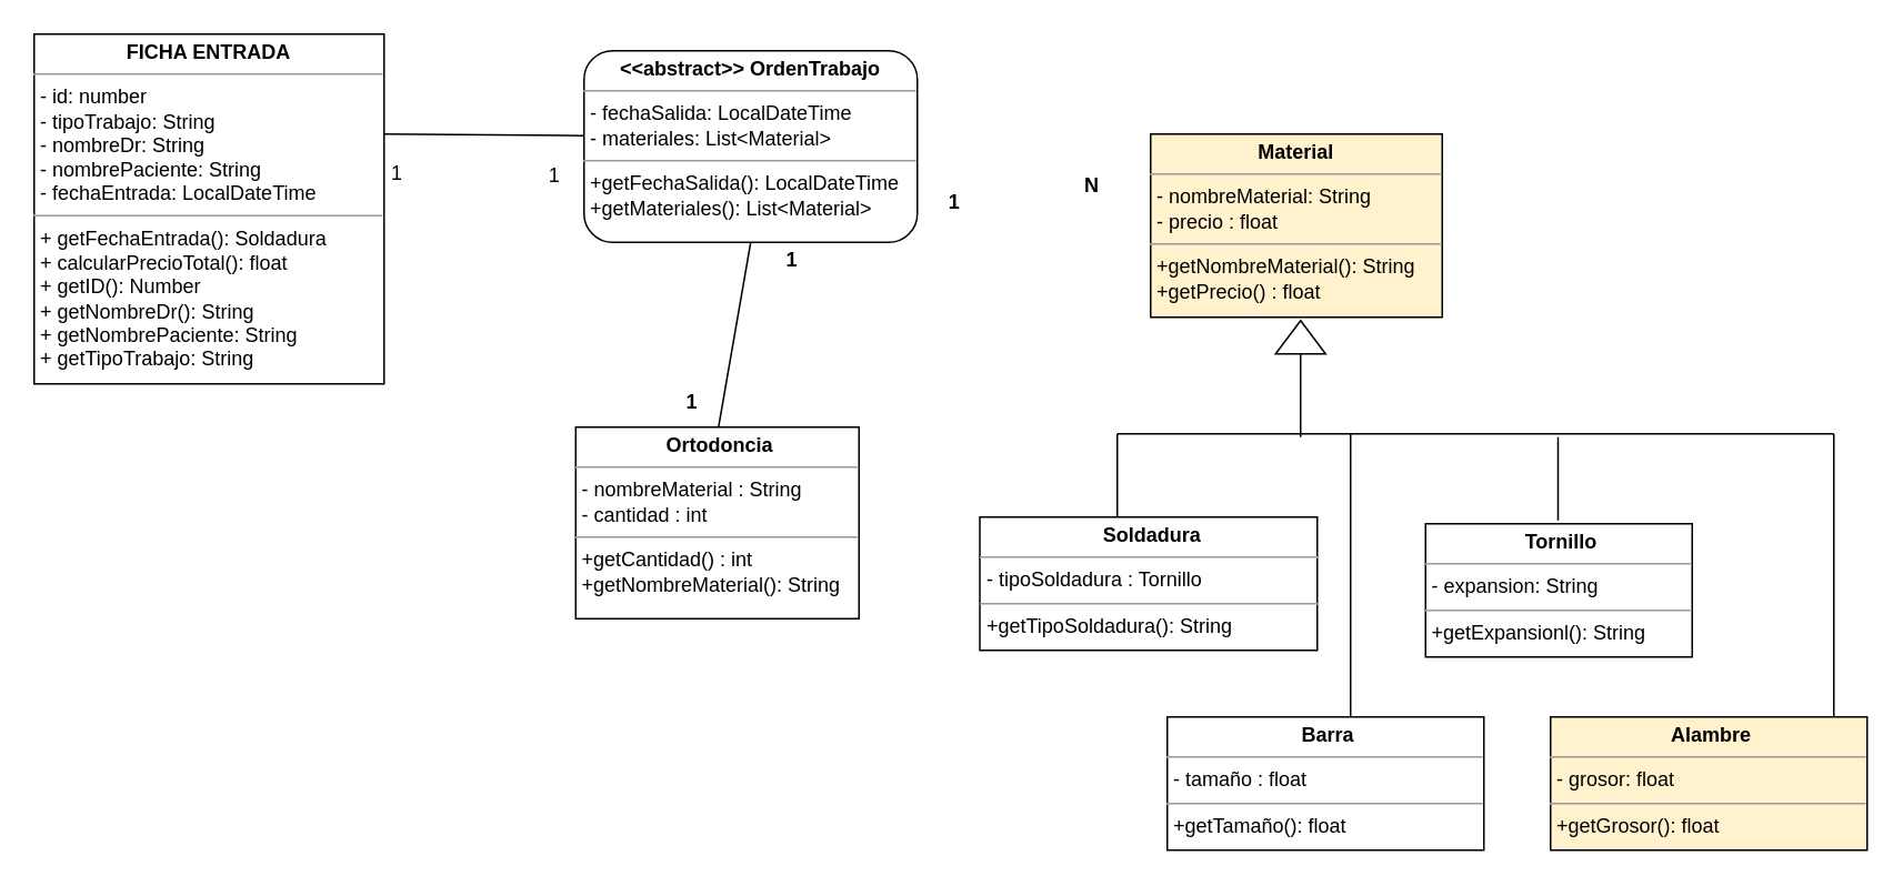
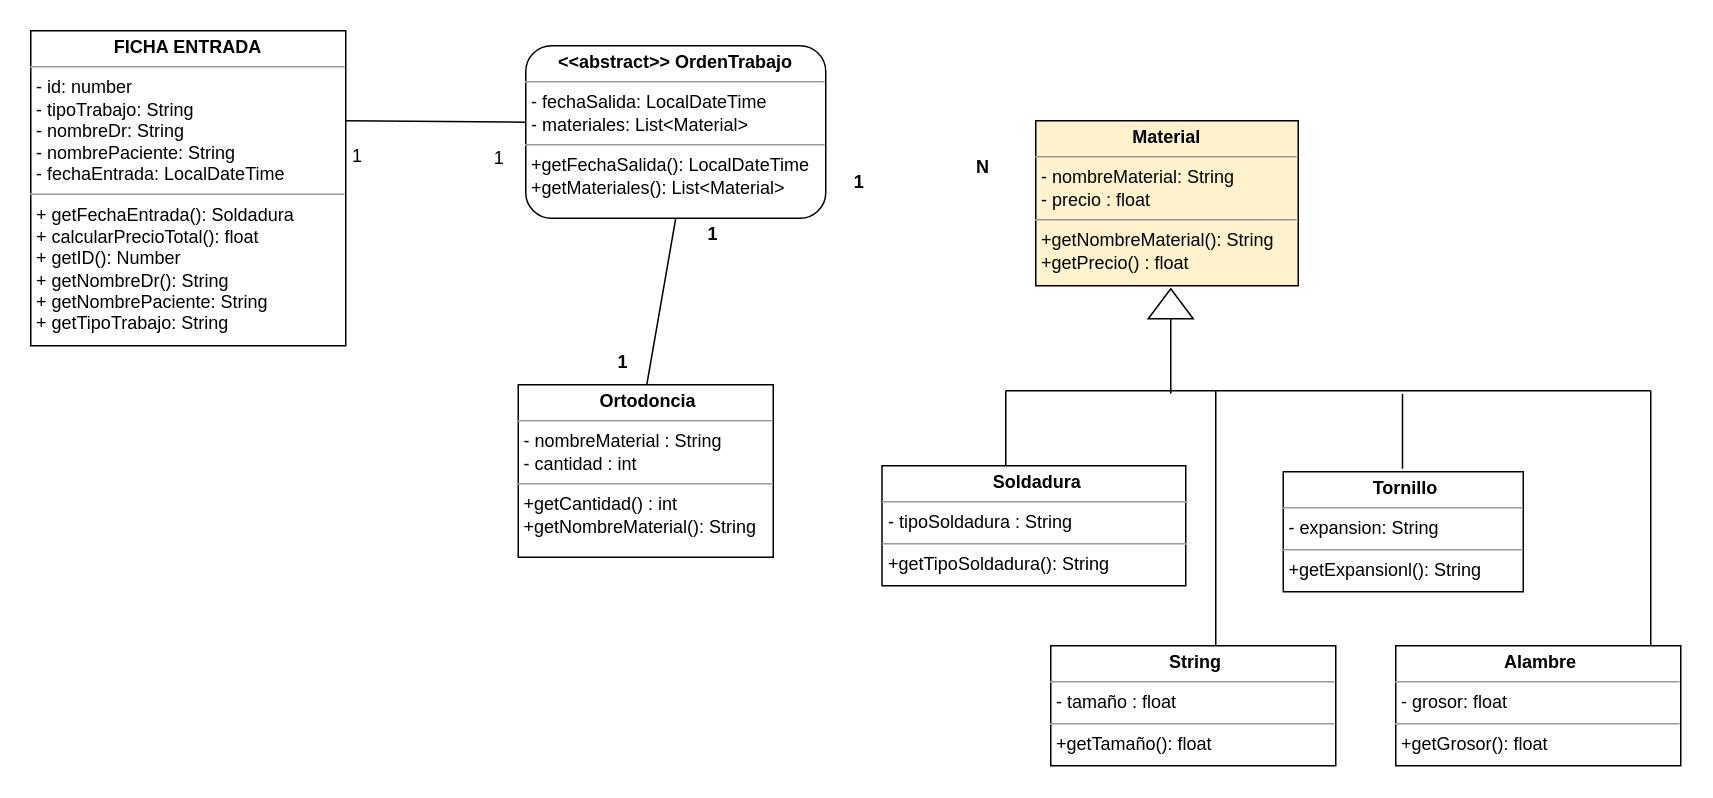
  <mxCell id="0" />
  <mxCell id="1" parent="0" />
  <mxCell id="2" value="&lt;p style=&quot;margin: 0px ; margin-top: 4px ; text-align: center&quot;&gt;&lt;b&gt;FICHA ENTRADA&lt;/b&gt;&lt;/p&gt;&lt;hr size=&quot;1&quot;&gt;&lt;p style=&quot;margin: 0px ; margin-left: 4px&quot;&gt;- id: number&lt;/p&gt;&lt;p style=&quot;margin: 0px ; margin-left: 4px&quot;&gt;- tipoTrabajo: String&lt;/p&gt;&lt;p style=&quot;margin: 0px ; margin-left: 4px&quot;&gt;- nombreDr: String&lt;/p&gt;&lt;p style=&quot;margin: 0px ; margin-left: 4px&quot;&gt;- nombrePaciente: String&lt;/p&gt;&lt;p style=&quot;margin: 0px ; margin-left: 4px&quot;&gt;- fechaEntrada: LocalDateTime&lt;/p&gt;&lt;hr size=&quot;1&quot;&gt;&lt;p style=&quot;margin: 0px ; margin-left: 4px&quot;&gt;+ getFechaEntrada(): Soldadura&lt;/p&gt;&lt;p style=&quot;margin: 0px ; margin-left: 4px&quot;&gt;+ calcularPrecioTotal(): float&lt;/p&gt;&lt;p style=&quot;margin: 0px ; margin-left: 4px&quot;&gt;+ getID(): Number&lt;/p&gt;&lt;p style=&quot;margin: 0px ; margin-left: 4px&quot;&gt;+ getNombreDr(): String&lt;/p&gt;&lt;p style=&quot;margin: 0px ; margin-left: 4px&quot;&gt;+ getNombrePaciente: String&lt;/p&gt;&lt;p style=&quot;margin: 0px ; margin-left: 4px&quot;&gt;+ getTipoTrabajo: String&lt;/p&gt;&lt;p style=&quot;margin: 0px ; margin-left: 4px&quot;&gt;&lt;br&gt;&lt;/p&gt;&lt;p style=&quot;margin: 0px ; margin-left: 4px&quot;&gt;&lt;br&gt;&lt;/p&gt;&lt;p style=&quot;margin: 0px ; margin-left: 4px&quot;&gt;&lt;br&gt;&lt;/p&gt;&lt;p style=&quot;margin: 0px ; margin-left: 4px&quot;&gt;&lt;br&gt;&lt;/p&gt;" style="verticalAlign=top;align=left;overflow=fill;fontSize=12;fontFamily=Helvetica;html=1;" parent="1" vertex="1"><mxGeometry x="20" y="20" width="210" height="210" as="geometry" /></mxCell>
  <mxCell id="3" style="edgeStyle=orthogonalEdgeStyle;rounded=0;orthogonalLoop=1;jettySize=auto;html=1;exitX=0.5;exitY=1;exitDx=0;exitDy=0;" parent="1" source="2" target="2" edge="1"><mxGeometry relative="1" as="geometry" /></mxCell>
  <mxCell id="4" value="&lt;p style=&quot;margin: 0px ; margin-top: 4px ; text-align: center&quot;&gt;&lt;b&gt;&amp;lt;&amp;lt;abstract&amp;gt;&amp;gt; OrdenTrabajo&lt;/b&gt;&lt;/p&gt;&lt;hr size=&quot;1&quot;&gt;&lt;p style=&quot;margin: 0px ; margin-left: 4px&quot;&gt;&lt;span&gt;- fechaSalida: LocalDateTime&lt;/span&gt;&lt;br&gt;&lt;/p&gt;&lt;p style=&quot;margin: 0px ; margin-left: 4px&quot;&gt;- materiales: L&lt;span&gt;ist&amp;lt;Material&amp;gt;&lt;/span&gt;&lt;/p&gt;&lt;hr size=&quot;1&quot;&gt;&lt;p style=&quot;margin: 0px ; margin-left: 4px&quot;&gt;+getFechaSalida(): LocalDateTime&lt;/p&gt;&lt;p style=&quot;margin: 0px ; margin-left: 4px&quot;&gt;+getMateriales(): List&amp;lt;Material&amp;gt;&lt;/p&gt;" style="verticalAlign=top;align=left;overflow=fill;fontSize=12;fontFamily=Helvetica;html=1;rounded=1;" parent="1" vertex="1"><mxGeometry x="350" y="30" width="200" height="115" as="geometry" /></mxCell>
  <mxCell id="5" value="&lt;p style=&quot;margin: 0px ; margin-top: 4px ; text-align: center&quot;&gt;&lt;b&gt;Material&lt;/b&gt;&lt;/p&gt;&lt;hr size=&quot;1&quot;&gt;&lt;p style=&quot;margin: 0px ; margin-left: 4px&quot;&gt;- nombreMaterial: String&lt;/p&gt;&lt;p style=&quot;margin: 0px ; margin-left: 4px&quot;&gt;- precio : float&lt;/p&gt;&lt;hr size=&quot;1&quot;&gt;&lt;p style=&quot;margin: 0px ; margin-left: 4px&quot;&gt;+getNombreMaterial(): String&lt;/p&gt;&lt;p style=&quot;margin: 0px ; margin-left: 4px&quot;&gt;+getPrecio() : float&lt;/p&gt;&lt;p style=&quot;margin: 0px ; margin-left: 4px&quot;&gt;&lt;br&gt;&lt;/p&gt;" style="verticalAlign=top;align=left;overflow=fill;fontSize=12;fontFamily=Helvetica;html=1;fillColor=#fff2cc;" parent="1" vertex="1"><mxGeometry x="690" y="80" width="175" height="110" as="geometry" /></mxCell>
  <mxCell id="6" value="" style="endArrow=none;html=1;entryX=0.5;entryY=1;entryDx=0;entryDy=0;" parent="1" edge="1" target="4"><mxGeometry width="50" height="50" relative="1" as="geometry"><mxPoint x="430" y="260" as="sourcePoint" /><mxPoint x="470" y="285" as="targetPoint" /></mxGeometry></mxCell>
  <mxCell id="7" value="N" style="text;align=center;fontStyle=1;verticalAlign=middle;spacingLeft=3;spacingRight=3;strokeColor=none;rotatable=0;points=[[0,0.5],[1,0.5]];portConstraint=eastwest;" parent="1" vertex="1"><mxGeometry x="640" y="100" width="30" height="20" as="geometry" /></mxCell>
  <mxCell id="8" value="1" style="text;html=1;strokeColor=none;fillColor=none;align=center;verticalAlign=middle;whiteSpace=wrap;rounded=0;" parent="1" vertex="1"><mxGeometry x="222.5" y="95" width="30" height="17" as="geometry" /></mxCell>
  <mxCell id="9" value="1" style="text;html=1;strokeColor=none;fillColor=none;align=center;verticalAlign=middle;whiteSpace=wrap;rounded=0;" parent="1" vertex="1"><mxGeometry x="320" y="100" width="25" height="10" as="geometry" /></mxCell>
  <mxCell id="10" value="1" style="text;align=center;fontStyle=1;verticalAlign=middle;spacingLeft=3;spacingRight=3;strokeColor=none;rotatable=0;points=[[0,0.5],[1,0.5]];portConstraint=eastwest;" parent="1" vertex="1"><mxGeometry x="557.5" y="110" width="30" height="20" as="geometry" /></mxCell>
  <mxCell id="11" value="" style="endArrow=none;html=1;entryX=0;entryY=0.443;entryDx=0;entryDy=0;entryPerimeter=0;" parent="1" edge="1" target="4"><mxGeometry width="50" height="50" relative="1" as="geometry"><mxPoint x="230" y="80" as="sourcePoint" /><mxPoint x="270" y="80" as="targetPoint" /></mxGeometry></mxCell>
  <mxCell id="12" value="" style="triangle;whiteSpace=wrap;html=1;rotation=-90;" parent="1" vertex="1"><mxGeometry x="770" y="187" width="20" height="30" as="geometry" /></mxCell>
  <mxCell id="13" value="" style="endArrow=none;html=1;rounded=0;" parent="1" edge="1"><mxGeometry relative="1" as="geometry"><mxPoint x="780" y="262" as="sourcePoint" /><mxPoint x="780" y="212" as="targetPoint" /></mxGeometry></mxCell>
  <mxCell id="14" value="" style="endArrow=none;html=1;rounded=0;" parent="1" edge="1"><mxGeometry relative="1" as="geometry"><mxPoint x="670" y="260" as="sourcePoint" /><mxPoint x="1100" y="260" as="targetPoint" /></mxGeometry></mxCell>
  <mxCell id="15" value="" style="endArrow=none;html=1;" parent="1" edge="1"><mxGeometry width="50" height="50" relative="1" as="geometry"><mxPoint x="670" y="310" as="sourcePoint" /><mxPoint x="670" y="260" as="targetPoint" /></mxGeometry></mxCell>
  <mxCell id="16" value="" style="endArrow=none;html=1;" parent="1" edge="1"><mxGeometry width="50" height="50" relative="1" as="geometry"><mxPoint x="810" y="430" as="sourcePoint" /><mxPoint x="810" y="260" as="targetPoint" /></mxGeometry></mxCell>
  <mxCell id="17" value="" style="endArrow=none;html=1;" parent="1" edge="1"><mxGeometry width="50" height="50" relative="1" as="geometry"><mxPoint x="1100" y="430" as="sourcePoint" /><mxPoint x="1100" y="260" as="targetPoint" /></mxGeometry></mxCell>
- <mxCell id="18" value="&lt;p style=&quot;margin: 0px ; margin-top: 4px ; text-align: center&quot;&gt;&lt;b&gt;&amp;nbsp;Soldadura&lt;/b&gt;&lt;/p&gt;&lt;hr size=&quot;1&quot;&gt;&lt;p style=&quot;margin: 0px ; margin-left: 4px&quot;&gt;- tipoSoldadura : Tornillo&lt;/p&gt;&lt;hr size=&quot;1&quot;&gt;&lt;p style=&quot;margin: 0px ; margin-left: 4px&quot;&gt;+getTipoSoldadura(): String&lt;/p&gt;&lt;p style=&quot;margin: 0px ; margin-left: 4px&quot;&gt;&lt;br&gt;&lt;/p&gt;" style="verticalAlign=top;align=left;overflow=fill;fontSize=12;fontFamily=Helvetica;html=1;" parent="1" vertex="1"><mxGeometry x="587.5" y="310" width="202.5" height="80" as="geometry" /></mxCell>
- <mxCell id="19" value="&lt;p style=&quot;margin: 0px ; margin-top: 4px ; text-align: center&quot;&gt;&lt;b&gt;&amp;nbsp;Barra&lt;/b&gt;&lt;/p&gt;&lt;hr size=&quot;1&quot;&gt;&lt;p style=&quot;margin: 0px ; margin-left: 4px&quot;&gt;- tamaño : float&lt;/p&gt;&lt;hr size=&quot;1&quot;&gt;&lt;p style=&quot;margin: 0px ; margin-left: 4px&quot;&gt;+getTamaño(): float&lt;/p&gt;" style="verticalAlign=top;align=left;overflow=fill;fontSize=12;fontFamily=Helvetica;html=1;" parent="1" vertex="1"><mxGeometry x="700" y="430" width="190" height="80" as="geometry" /></mxCell>
+ <mxCell id="18" value="&lt;p style=&quot;margin: 0px ; margin-top: 4px ; text-align: center&quot;&gt;&lt;b&gt;&amp;nbsp;Soldadura&lt;/b&gt;&lt;/p&gt;&lt;hr size=&quot;1&quot;&gt;&lt;p style=&quot;margin: 0px ; margin-left: 4px&quot;&gt;- tipoSoldadura : String&lt;/p&gt;&lt;hr size=&quot;1&quot;&gt;&lt;p style=&quot;margin: 0px ; margin-left: 4px&quot;&gt;+getTipoSoldadura(): String&lt;/p&gt;&lt;p style=&quot;margin: 0px ; margin-left: 4px&quot;&gt;&lt;br&gt;&lt;/p&gt;" style="verticalAlign=top;align=left;overflow=fill;fontSize=12;fontFamily=Helvetica;html=1;" parent="1" vertex="1"><mxGeometry x="587.5" y="310" width="202.5" height="80" as="geometry" /></mxCell>
+ <mxCell id="19" value="&lt;p style=&quot;margin: 0px ; margin-top: 4px ; text-align: center&quot;&gt;&lt;b&gt;&amp;nbsp;String&lt;/b&gt;&lt;/p&gt;&lt;hr size=&quot;1&quot;&gt;&lt;p style=&quot;margin: 0px ; margin-left: 4px&quot;&gt;- tamaño : float&lt;/p&gt;&lt;hr size=&quot;1&quot;&gt;&lt;p style=&quot;margin: 0px ; margin-left: 4px&quot;&gt;+getTamaño(): float&lt;/p&gt;" style="verticalAlign=top;align=left;overflow=fill;fontSize=12;fontFamily=Helvetica;html=1;" parent="1" vertex="1"><mxGeometry x="700" y="430" width="190" height="80" as="geometry" /></mxCell>
  <mxCell id="20" value="&lt;p style=&quot;margin: 0px ; margin-top: 4px ; text-align: center&quot;&gt;&lt;b&gt;&amp;nbsp;Tornillo&lt;/b&gt;&lt;/p&gt;&lt;hr size=&quot;1&quot;&gt;&lt;p style=&quot;margin: 0px ; margin-left: 4px&quot;&gt;- expansion: String&lt;/p&gt;&lt;hr size=&quot;1&quot;&gt;&lt;p style=&quot;margin: 0px ; margin-left: 4px&quot;&gt;+getExpansionl(): String&lt;/p&gt;" style="verticalAlign=top;align=left;overflow=fill;fontSize=12;fontFamily=Helvetica;html=1;" parent="1" vertex="1"><mxGeometry x="855" y="314" width="160" height="80" as="geometry" /></mxCell>
- <mxCell id="21" value="&lt;p style=&quot;margin: 0px ; margin-top: 4px ; text-align: center&quot;&gt;&lt;b&gt;&amp;nbsp;Alambre&lt;/b&gt;&lt;/p&gt;&lt;hr size=&quot;1&quot;&gt;&lt;p style=&quot;margin: 0px ; margin-left: 4px&quot;&gt;- grosor: float&lt;/p&gt;&lt;hr size=&quot;1&quot;&gt;&lt;p style=&quot;margin: 0px ; margin-left: 4px&quot;&gt;+getGrosor(): float&lt;/p&gt;" style="verticalAlign=top;align=left;overflow=fill;fontSize=12;fontFamily=Helvetica;html=1;fillColor=#fff2cc;" parent="1" vertex="1"><mxGeometry x="930" y="430" width="190" height="80" as="geometry" /></mxCell>
+ <mxCell id="21" value="&lt;p style=&quot;margin: 0px ; margin-top: 4px ; text-align: center&quot;&gt;&lt;b&gt;&amp;nbsp;Alambre&lt;/b&gt;&lt;/p&gt;&lt;hr size=&quot;1&quot;&gt;&lt;p style=&quot;margin: 0px ; margin-left: 4px&quot;&gt;- grosor: float&lt;/p&gt;&lt;hr size=&quot;1&quot;&gt;&lt;p style=&quot;margin: 0px ; margin-left: 4px&quot;&gt;+getGrosor(): float&lt;/p&gt;" style="verticalAlign=top;align=left;overflow=fill;fontSize=12;fontFamily=Helvetica;html=1;" parent="1" vertex="1"><mxGeometry x="930" y="430" width="190" height="80" as="geometry" /></mxCell>
  <mxCell id="22" style="edgeStyle=orthogonalEdgeStyle;rounded=0;orthogonalLoop=1;jettySize=auto;html=1;exitX=0.5;exitY=1;exitDx=0;exitDy=0;" parent="1" source="20" target="20" edge="1"><mxGeometry relative="1" as="geometry" /></mxCell>
  <mxCell id="23" value="" style="endArrow=none;html=1;" parent="1" edge="1"><mxGeometry width="50" height="50" relative="1" as="geometry"><mxPoint x="934.5" y="312" as="sourcePoint" /><mxPoint x="934.5" y="262" as="targetPoint" /></mxGeometry></mxCell>
  <mxCell id="24" value="&lt;p style=&quot;margin: 0px ; margin-top: 4px ; text-align: center&quot;&gt;&lt;b&gt;&amp;nbsp;Ortodoncia&lt;/b&gt;&lt;/p&gt;&lt;hr size=&quot;1&quot;&gt;&lt;p style=&quot;margin: 0px ; margin-left: 4px&quot;&gt;- nombreMaterial : String&lt;/p&gt;&lt;p style=&quot;margin: 0px ; margin-left: 4px&quot;&gt;- cantidad : int&lt;/p&gt;&lt;hr size=&quot;1&quot;&gt;&lt;p style=&quot;margin: 0px ; margin-left: 4px&quot;&gt;+getCantidad() : int&lt;/p&gt;&lt;p style=&quot;margin: 0px ; margin-left: 4px&quot;&gt;+getNombreMaterial(): String&lt;/p&gt;" style="verticalAlign=top;align=left;overflow=fill;fontSize=12;fontFamily=Helvetica;html=1;" parent="1" vertex="1"><mxGeometry x="345" y="256" width="170" height="115" as="geometry" /></mxCell>
  <mxCell id="25" value="1" style="text;align=center;fontStyle=1;verticalAlign=middle;spacingLeft=3;spacingRight=3;strokeColor=none;rotatable=0;points=[[0,0.5],[1,0.5]];portConstraint=eastwest;" vertex="1" parent="1"><mxGeometry x="460" y="145" width="30" height="20" as="geometry" /></mxCell>
  <mxCell id="26" value="1" style="text;align=center;fontStyle=1;verticalAlign=middle;spacingLeft=3;spacingRight=3;strokeColor=none;rotatable=0;points=[[0,0.5],[1,0.5]];portConstraint=eastwest;" vertex="1" parent="1"><mxGeometry x="400" y="230" width="30" height="20" as="geometry" /></mxCell>
